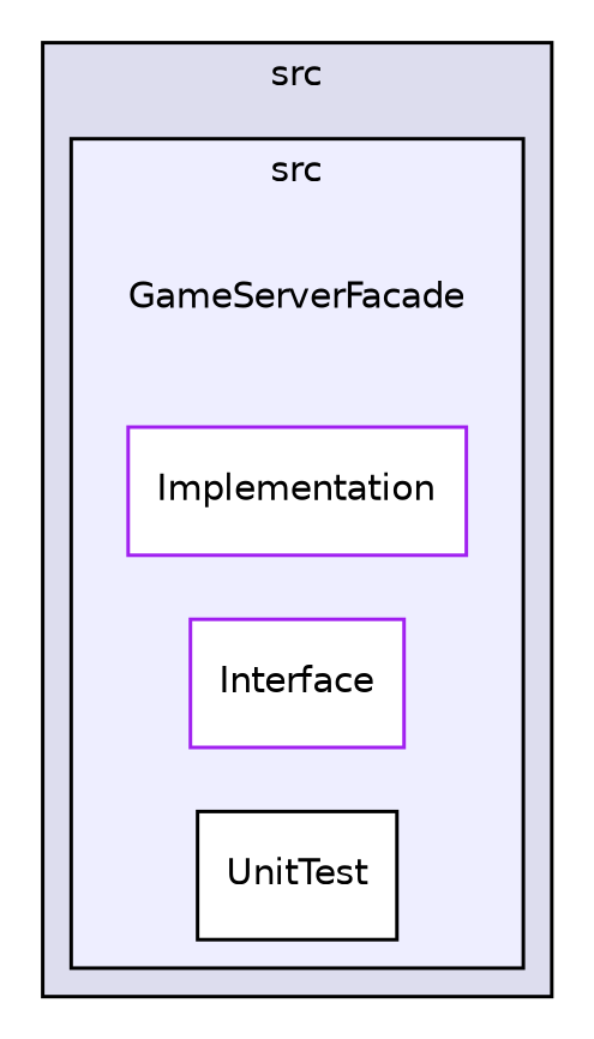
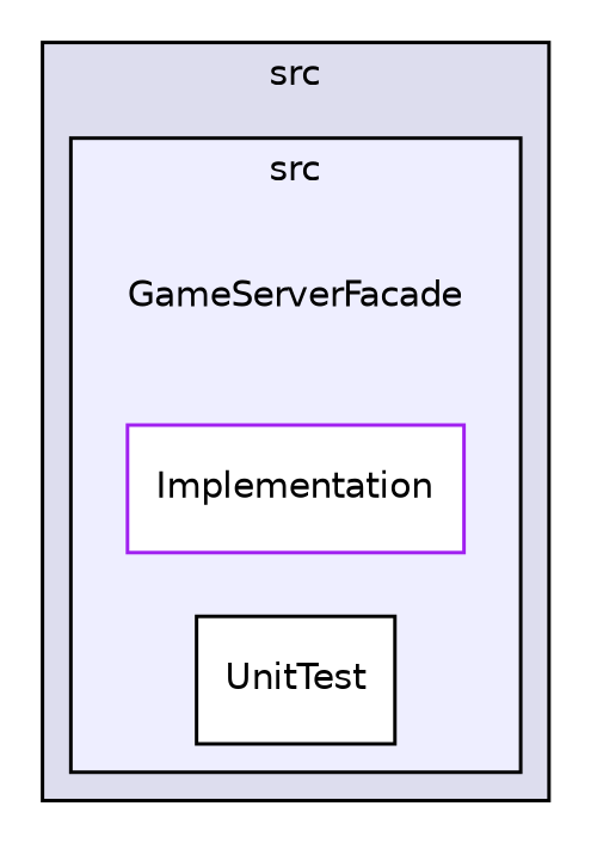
  digraph {
    compound=true
    rankdir=LR
    node [fontname=Helvetica fontsize=10 shape=box color=purple fillcolor=white style=filled]
    n1 [label=GameServerFacade shape=plaintext color=darkgreen fillcolor="" style=""]
    n2 [label=Implementation]
-   n3 [label=Interface]
    n4 [color=black label=UnitTest]
    subgraph cluster_1 {
      bgcolor="#ddddee"
      fontname=Helvetica
      fontsize=10
      label=src
      pencolor=black
      subgraph cluster_2 {
        bgcolor="#eeeeff"
        fontname=Helvetica
        fontsize=10
        pencolor=black
        n1
        n2
-       n3
        n4
      }
    }
  }
